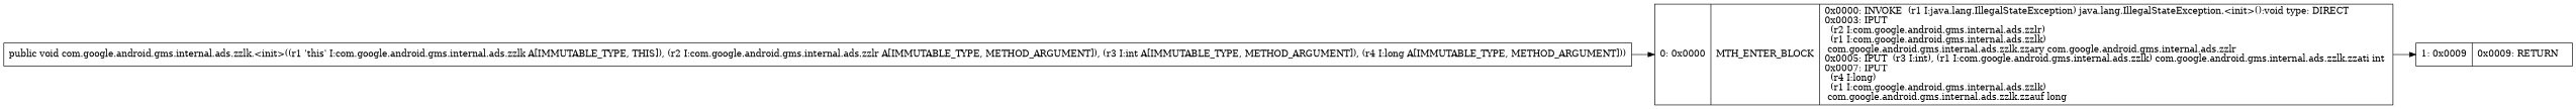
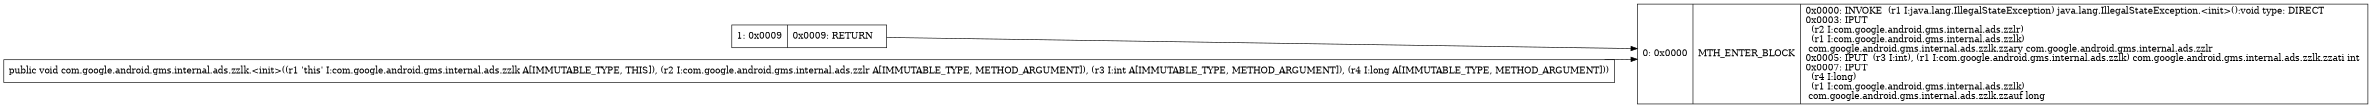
  digraph {
    rankdir=LR
    node [shape=record]
    n1 [label="{0\:\ 0x0000|MTH_ENTER_BLOCK\l|0x0000: INVOKE  (r1 I:java.lang.IllegalStateException) java.lang.IllegalStateException.\<init\>():void type: DIRECT \l0x0003: IPUT  \l  (r2 I:com.google.android.gms.internal.ads.zzlr)\l  (r1 I:com.google.android.gms.internal.ads.zzlk)\l com.google.android.gms.internal.ads.zzlk.zzary com.google.android.gms.internal.ads.zzlr \l0x0005: IPUT  (r3 I:int), (r1 I:com.google.android.gms.internal.ads.zzlk) com.google.android.gms.internal.ads.zzlk.zzati int \l0x0007: IPUT  \l  (r4 I:long)\l  (r1 I:com.google.android.gms.internal.ads.zzlk)\l com.google.android.gms.internal.ads.zzlk.zzauf long \l}"]
    n2 [label="{1\:\ 0x0009|0x0009: RETURN   \l}"]
    n3 [label="{public void com.google.android.gms.internal.ads.zzlk.\<init\>((r1 'this' I:com.google.android.gms.internal.ads.zzlk A[IMMUTABLE_TYPE, THIS]), (r2 I:com.google.android.gms.internal.ads.zzlr A[IMMUTABLE_TYPE, METHOD_ARGUMENT]), (r3 I:int A[IMMUTABLE_TYPE, METHOD_ARGUMENT]), (r4 I:long A[IMMUTABLE_TYPE, METHOD_ARGUMENT])) }"]
-   n1 -> n2
+   n2 -> n1
    n3 -> n1
  }
